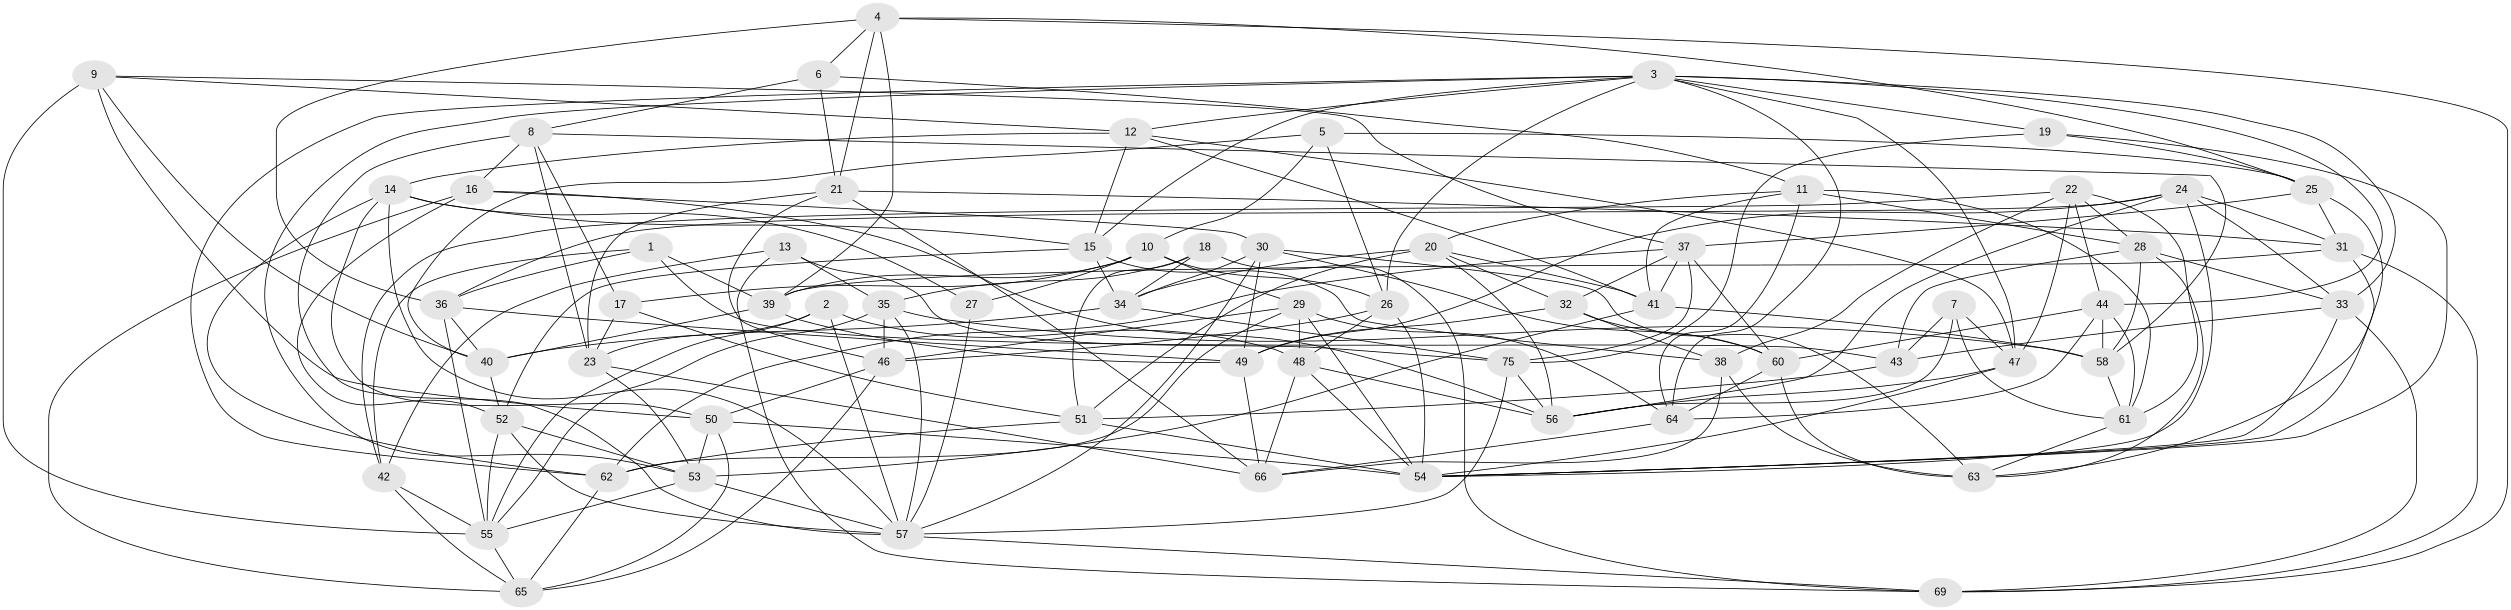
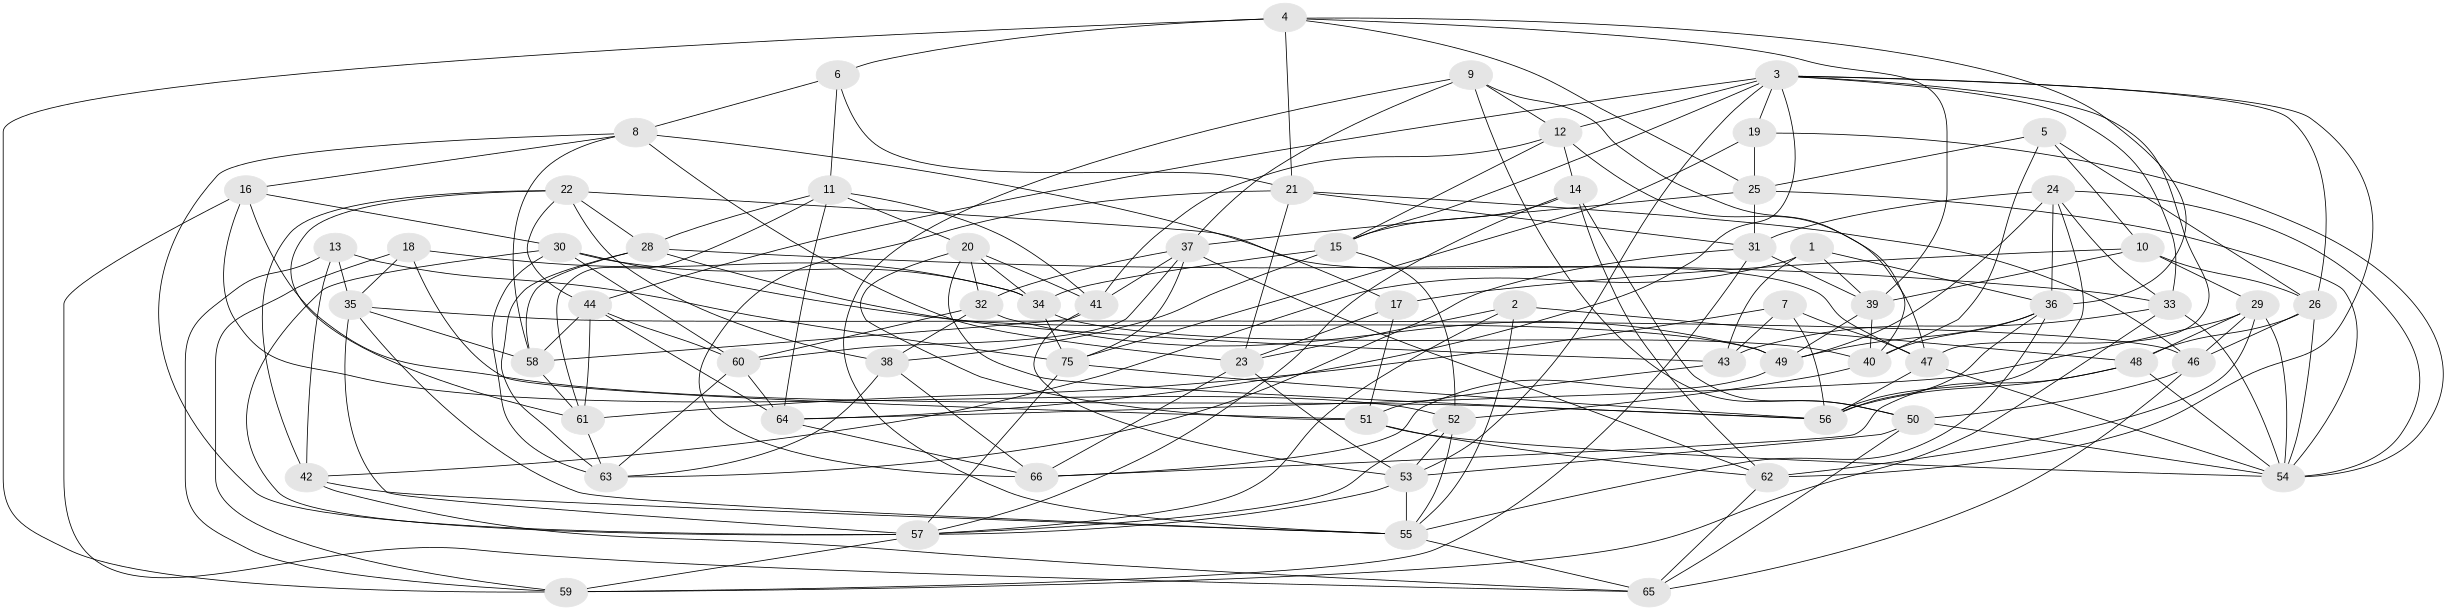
  graph {
    fontname="Liberation Sans"
    node [color=gray90 fontname="Liberation Sans" style=filled]
    edge [fontname="Liberation Sans" weight=1.0]
    1
    36
    39
    42
    43
    55
    40
    56
    49
    65
    51
    2
    23
    48
    57
    53
    66
    54
-   59 [label=69]
+   59
    3
    12
    15
    19
    26
    33
    44
    47
    62
    64
    41
    14
    34
    38
    52
    25
    n36 [label=75]
    46
    61
    58
    60
    4
    6
    21
    8
    11
    31
    37
    5
    10
    17
-   27
    29
    16
    20
    28
    7
    63
    30
    9
    50
    32
    13
    35
    18
    22
    24
    1 -- 36
    1 -- 39
    1 -- 42
    1 -- 43
    36 -- 55
    36 -- 40
+   36 -- 56
    36 -- 49
    39 -- 40
    39 -- 49
    42 -- 55 [weight=2.0]
    42 -- 65
    43 -- 51
    55 -- 65
    40 -- 52
    49 -- 66
    51 -- 54
    51 -- 62
    2 -- 55
    2 -- 23
    2 -- 48
    2 -- 57
    23 -- 53
    23 -- 66
    48 -- 56
    48 -- 66
    48 -- 54
    57 -- 59
    53 -- 55 [weight=2.0]
    53 -- 57
    3 -- 53
    3 -- 12
    3 -- 15
    3 -- 19
    3 -- 26
    3 -- 33
    3 -- 44
    3 -- 47
    3 -- 62
    3 -- 64
    12 -- 15
    12 -- 47
    12 -- 41
    12 -- 14
    15 -- 34
    15 -- 38
    15 -- 52
    19 -- 54
    19 -- 25
    19 -- n36
    26 -- 48
    26 -- 54
    26 -- 46
    33 -- 43
    33 -- 54
    33 -- 59
    44 -- 64
    44 -- 61
    44 -- 58
    44 -- 60
    47 -- 56
    47 -- 54
    62 -- 65
    64 -- 66
    41 -- 53
    41 -- 58
    14 -- 57
    14 -- 15
    14 -- 62
-   14 -- 27
    14 -- 50
    34 -- 40
    34 -- n36
    38 -- 66
    38 -- 63
    52 -- 55
    52 -- 57
    52 -- 53
    25 -- 54
    25 -- 31
    25 -- 37
    n36 -- 56
    n36 -- 57
    46 -- 65
    46 -- 50
    61 -- 63
    58 -- 61
    60 -- 64
    60 -- 63
    4 -- 36
    4 -- 39
    4 -- 59
    4 -- 25
    4 -- 6
    4 -- 21
    6 -- 21
    6 -- 8
    6 -- 11
    21 -- 23
    21 -- 66
    21 -- 46
    21 -- 31
    8 -- 23
    8 -- 57
    8 -- 58
    8 -- 17
    8 -- 16
    11 -- 64
    11 -- 41
    11 -- 61
    11 -- 20
    11 -- 28
    31 -- 39
    31 -- 59
    31 -- 63
    37 -- 62
    37 -- 41
    37 -- n36
    37 -- 60
    37 -- 32
    5 -- 40
    5 -- 26
    5 -- 25
    5 -- 10
    10 -- 39
    10 -- 26
    10 -- 17
-   10 -- 27
    10 -- 29
    17 -- 51
    17 -- 23
-   27 -- 57
    29 -- 48
    29 -- 54
    29 -- 62
    29 -- 64
    29 -- 46
    16 -- 56
    16 -- 65
    16 -- 52
    16 -- 30
    20 -- 56
    20 -- 51
    20 -- 41
    20 -- 34
    20 -- 32
    28 -- 43
    28 -- 33
    28 -- 58
    28 -- 63
    7 -- 43
    7 -- 56
    7 -- 47
    7 -- 61
    30 -- 49
    30 -- 57
    30 -- 34
    30 -- 60
    30 -- 63
    9 -- 55
    9 -- 40
    9 -- 12
    9 -- 37
    9 -- 50
    50 -- 65
    50 -- 53
    50 -- 54
    32 -- 49
    32 -- 38 [weight=2.0]
    32 -- 60
    13 -- 42
    13 -- 59
    13 -- n36
    13 -- 35
    35 -- 55
    35 -- 57
    35 -- 46
    35 -- 58
    18 -- 51
    18 -- 59
    18 -- 34
    18 -- 35
    22 -- 42
    22 -- 44
    22 -- 47
    22 -- 38
    22 -- 61
    22 -- 28
    24 -- 36
    24 -- 56
    24 -- 49
    24 -- 54
    24 -- 33
    24 -- 31
  }
